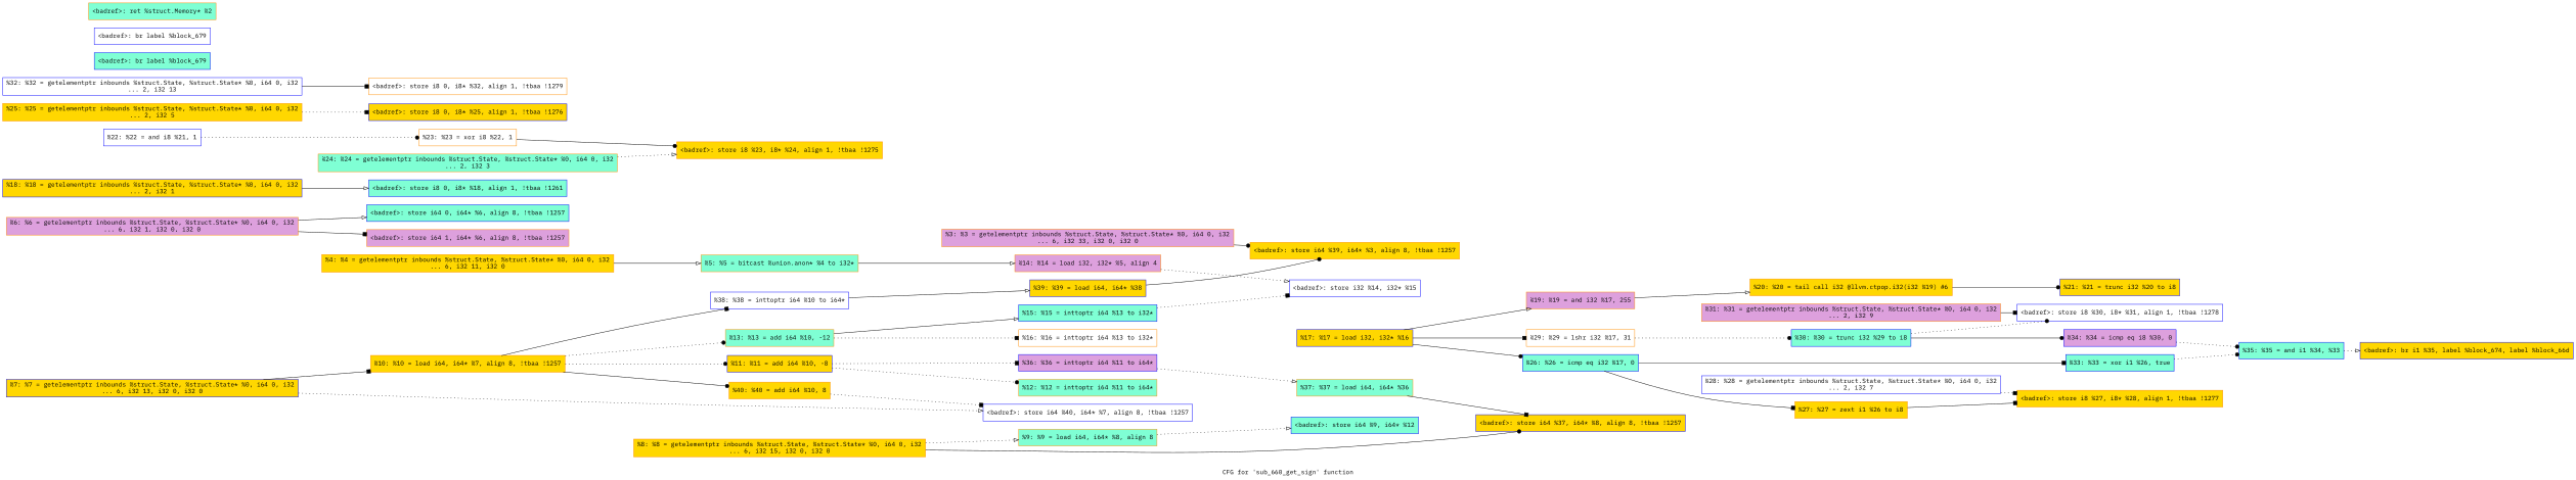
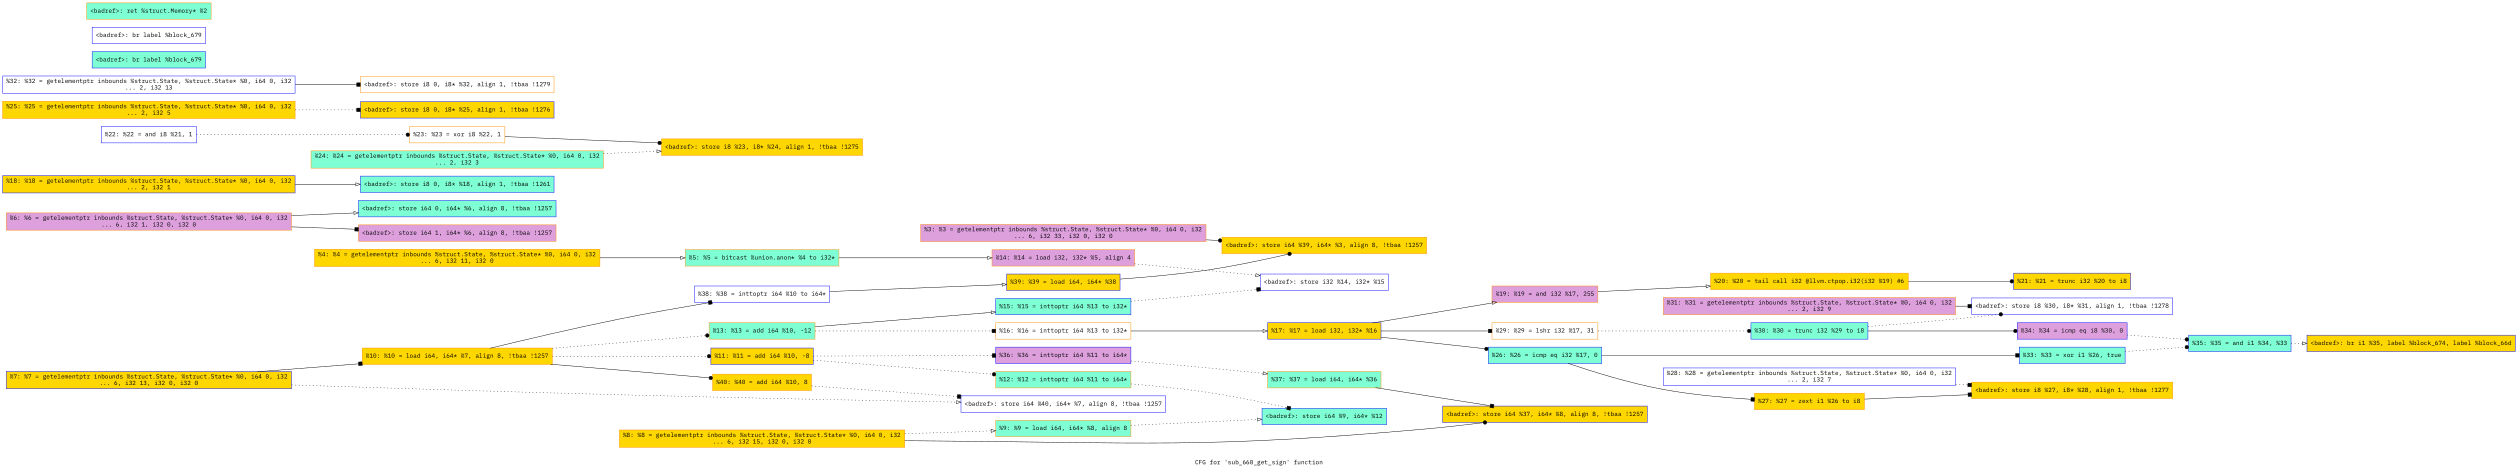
  digraph {
    fontname="IBM Plex Mono"
    label="CFG for 'sub_660_get_sign' function"
    rankdir=LR
    node [color=blue fillcolor=gold fontname="IBM Plex Mono" shape=record style=filled]
    edge [arrowhead=box fontname="IBM Plex Mono" style=solid]
    n1 [color=darkorange fillcolor=plum label="{%3:  %3 = getelementptr inbounds %struct.State, %struct.State* %0, i64 0, i32\l... 6, i32 33, i32 0, i32 0}"]
    n2 [color=darkorange label="{\<badref\>:  store i64 %39, i64* %3, align 8, !tbaa !1257}"]
    n3 [color=darkorange label="{%4:  %4 = getelementptr inbounds %struct.State, %struct.State* %0, i64 0, i32\l... 6, i32 11, i32 0}"]
    n4 [color=darkorange fillcolor=aquamarine label="{%5:  %5 = bitcast %union.anon* %4 to i32*}"]
    n5 [color=darkorange fillcolor=plum label="{%14:  %14 = load i32, i32* %5, align 4}"]
    n6 [fillcolor=white label="{\<badref\>:  store i32 %14, i32* %15}"]
    n7 [color=darkorange fillcolor=plum label="{%6:  %6 = getelementptr inbounds %struct.State, %struct.State* %0, i64 0, i32\l... 6, i32 1, i32 0, i32 0}"]
    n8 [fillcolor=aquamarine label="{\<badref\>:  store i64 0, i64* %6, align 8, !tbaa !1257}"]
    n9 [color=darkorange fillcolor=plum label="{\<badref\>:  store i64 1, i64* %6, align 8, !tbaa !1257}"]
    n10 [label="{%7:  %7 = getelementptr inbounds %struct.State, %struct.State* %0, i64 0, i32\l... 6, i32 13, i32 0, i32 0}"]
    n11 [fillcolor=white label="{\<badref\>:  store i64 %40, i64* %7, align 8, !tbaa !1257}"]
    n12 [color=darkorange label="{%10:  %10 = load i64, i64* %7, align 8, !tbaa !1257}"]
    n13 [color=darkorange label="{%40:  %40 = add i64 %10, 8}"]
    n14 [fillcolor=white label="{%38:  %38 = inttoptr i64 %10 to i64*}"]
    n15 [color=darkorange fillcolor=aquamarine label="{%13:  %13 = add i64 %10, -12}"]
    n16 [label="{%11:  %11 = add i64 %10, -8}"]
    n17 [label="{%39:  %39 = load i64, i64* %38}"]
    n18 [color=darkorange fillcolor=white label="{%16:  %16 = inttoptr i64 %13 to i32*}"]
    n19 [fillcolor=aquamarine label="{%15:  %15 = inttoptr i64 %13 to i32*}"]
    n20 [fillcolor=plum label="{%36:  %36 = inttoptr i64 %11 to i64*}"]
    n21 [color=darkorange fillcolor=aquamarine label="{%12:  %12 = inttoptr i64 %11 to i64*}"]
    n22 [color=darkorange label="{%8:  %8 = getelementptr inbounds %struct.State, %struct.State* %0, i64 0, i32\l... 6, i32 15, i32 0, i32 0}"]
    n23 [label="{\<badref\>:  store i64 %37, i64* %8, align 8, !tbaa !1257}"]
    n24 [color=darkorange fillcolor=aquamarine label="{%9:  %9 = load i64, i64* %8, align 8}"]
    n25 [fillcolor=aquamarine label="{\<badref\>:  store i64 %9, i64* %12}"]
    n26 [label="{%17:  %17 = load i32, i32* %16}"]
    n27 [color=darkorange fillcolor=aquamarine label="{%37:  %37 = load i64, i64* %36}"]
    n28 [color=darkorange fillcolor=white label="{%29:  %29 = lshr i32 %17, 31}"]
    n29 [fillcolor=aquamarine label="{%26:  %26 = icmp eq i32 %17, 0}"]
    n30 [color=darkorange fillcolor=plum label="{%19:  %19 = and i32 %17, 255}"]
    n31 [fillcolor=aquamarine label="{%30:  %30 = trunc i32 %29 to i8}"]
    n32 [fillcolor=aquamarine label="{%33:  %33 = xor i1 %26, true}"]
    n33 [color=darkorange label="{%27:  %27 = zext i1 %26 to i8}"]
    n34 [color=darkorange label="{%20:  %20 = tail call i32 @llvm.ctpop.i32(i32 %19) #6}"]
    n35 [fillcolor=plum label="{%34:  %34 = icmp eq i8 %30, 0}"]
    n36 [fillcolor=white label="{\<badref\>:  store i8 %30, i8* %31, align 1, !tbaa !1278}"]
    n37 [fillcolor=aquamarine label="{%35:  %35 = and i1 %34, %33}"]
    n38 [color=darkorange label="{\<badref\>:  store i8 %27, i8* %28, align 1, !tbaa !1277}"]
    n39 [label="{%21:  %21 = trunc i32 %20 to i8}"]
    n40 [label="{%18:  %18 = getelementptr inbounds %struct.State, %struct.State* %0, i64 0, i32\l... 2, i32 1}"]
    n41 [fillcolor=aquamarine label="{\<badref\>:  store i8 0, i8* %18, align 1, !tbaa !1261}"]
    n42 [fillcolor=white label="{%22:  %22 = and i8 %21, 1}"]
    n43 [color=darkorange fillcolor=white label="{%23:  %23 = xor i8 %22, 1}"]
    n44 [color=darkorange label="{\<badref\>:  store i8 %23, i8* %24, align 1, !tbaa !1275}"]
    n45 [color=darkorange fillcolor=aquamarine label="{%24:  %24 = getelementptr inbounds %struct.State, %struct.State* %0, i64 0, i32\l... 2, i32 3}"]
    n46 [color=darkorange label="{%25:  %25 = getelementptr inbounds %struct.State, %struct.State* %0, i64 0, i32\l... 2, i32 5}"]
    n47 [label="{\<badref\>:  store i8 0, i8* %25, align 1, !tbaa !1276}"]
    n48 [label="{\<badref\>:  br i1 %35, label %block_674, label %block_66d}"]
    n49 [fillcolor=white label="{%28:  %28 = getelementptr inbounds %struct.State, %struct.State* %0, i64 0, i32\l... 2, i32 7}"]
    n50 [color=darkorange fillcolor=plum label="{%31:  %31 = getelementptr inbounds %struct.State, %struct.State* %0, i64 0, i32\l... 2, i32 9}"]
    n51 [fillcolor=white label="{%32:  %32 = getelementptr inbounds %struct.State, %struct.State* %0, i64 0, i32\l... 2, i32 13}"]
    n52 [color=darkorange fillcolor=white label="{\<badref\>:  store i8 0, i8* %32, align 1, !tbaa !1279}"]
    n53 [fillcolor=aquamarine label="{\<badref\>:  br label %block_679}"]
    n54 [fillcolor=white label="{\<badref\>:  br label %block_679}"]
    n55 [color=darkorange fillcolor=aquamarine label="{\<badref\>:  ret %struct.Memory* %2}"]
    n1 -> n2 [arrowhead=dot]
    n3 -> n4 [arrowhead=onormal]
    n4 -> n5 [arrowhead=onormal]
    n5 -> n6 [arrowhead=onormal style=dotted]
    n7 -> n8 [arrowhead=onormal]
    n7 -> n9
    n10 -> n11 [arrowhead=onormal style=dotted]
    n10 -> n12
    n12 -> n13 [arrowhead=dot]
    n12 -> n14
    n12 -> n15 [arrowhead=dot style=dotted]
    n12 -> n16 [arrowhead=dot style=dotted]
    n13 -> n11 [style=dotted]
    n14 -> n17 [arrowhead=onormal]
    n15 -> n18 [style=dotted]
    n15 -> n19 [arrowhead=onormal]
    n16 -> n20 [style=dotted]
    n16 -> n21 [arrowhead=dot style=dotted]
    n17 -> n2 [arrowhead=dot]
+   n18 -> n26 [arrowhead=onormal]
    n19 -> n6 [style=dotted]
    n20 -> n27 [arrowhead=onormal style=dotted]
+   n21 -> n25 [style=dotted]
    n22 -> n23 [arrowhead=dot]
    n22 -> n24 [arrowhead=onormal style=dotted]
    n24 -> n25 [arrowhead=onormal style=dotted]
    n26 -> n28
    n26 -> n29 [arrowhead=dot]
    n26 -> n30 [arrowhead=onormal]
    n27 -> n23
    n28 -> n31 [arrowhead=dot style=dotted]
    n29 -> n32
    n29 -> n33
    n30 -> n34 [arrowhead=onormal]
    n31 -> n35 [arrowhead=dot]
    n31 -> n36 [arrowhead=dot style=dotted]
    n32 -> n37 [arrowhead=dot style=dotted]
    n33 -> n38
    n34 -> n39 [arrowhead=dot]
    n35 -> n37 [arrowhead=dot style=dotted]
    n37 -> n48 [arrowhead=onormal style=dotted]
    n40 -> n41 [arrowhead=onormal]
    n42 -> n43 [arrowhead=dot style=dotted]
    n43 -> n44 [arrowhead=dot]
    n45 -> n44 [arrowhead=onormal style=dotted]
    n46 -> n47 [style=dotted]
    n49 -> n38 [style=dotted]
    n50 -> n36
    n51 -> n52
  }
